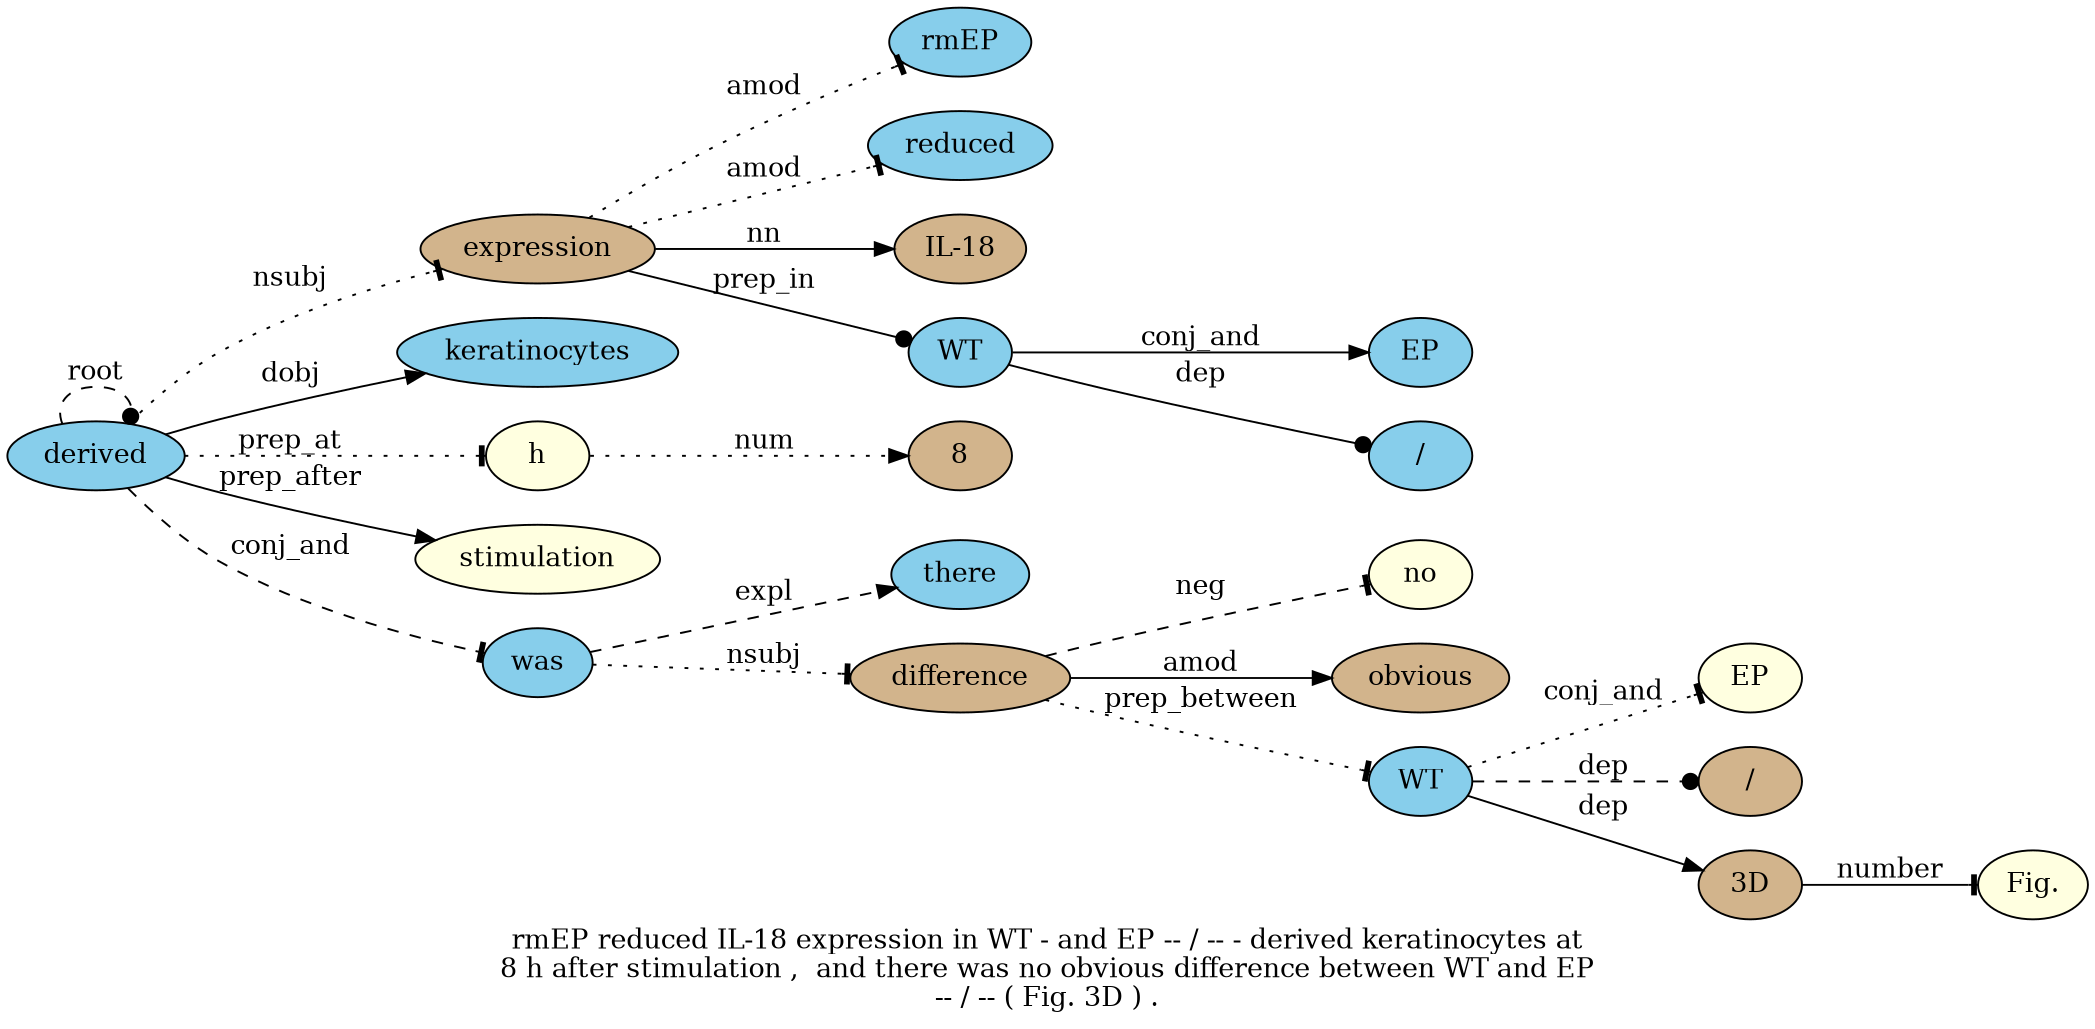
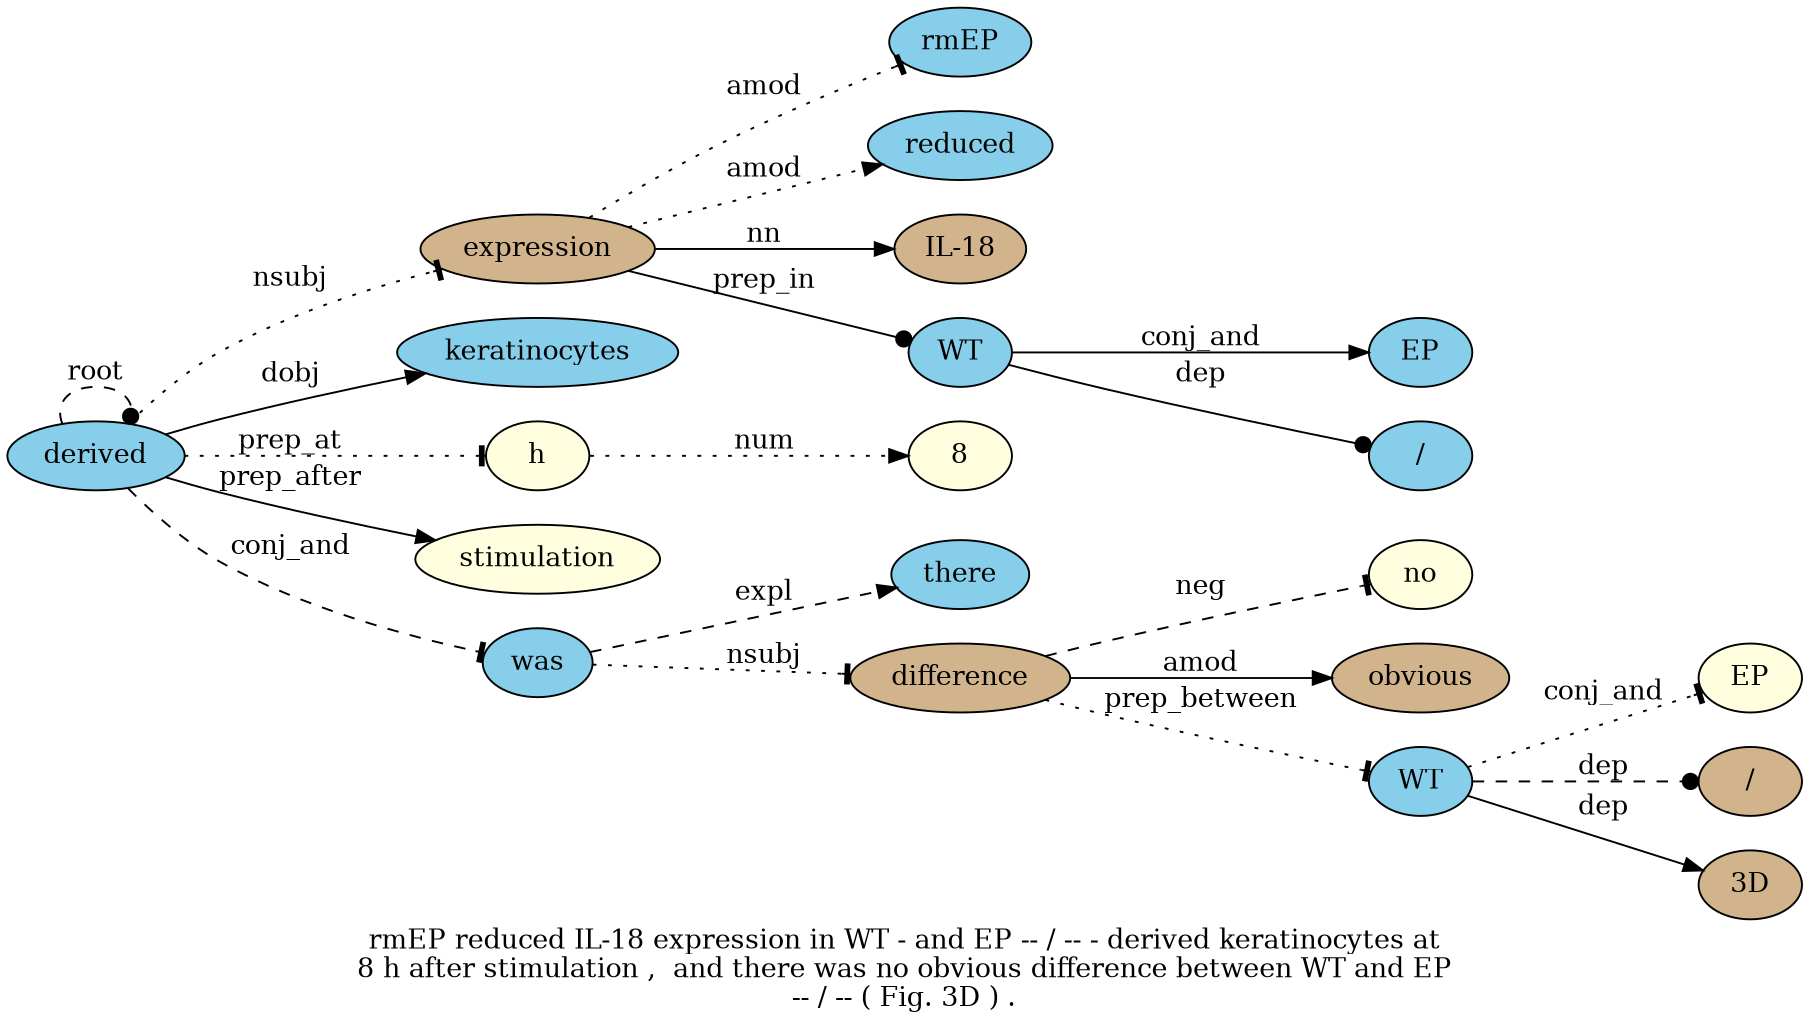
  digraph {
    label="rmEP reduced IL-18 expression in WT - and EP -- / -- - derived keratinocytes at\n8 h after stimulation ,  and there was no obvious difference between WT and EP\n-- / -- ( Fig. 3D ) ."
    rankdir=LR
    node [fillcolor=skyblue style=filled]
    edge [arrowhead=tee style=solid]
    n1 [fillcolor=tan label=expression]
    n2 [label=rmEP]
    n3 [label=reduced]
    n4 [fillcolor=tan label="IL-18"]
    n5 [label=WT]
    n6 [label=EP]
    n7 [label="/"]
    n8 [label=derived]
    n9 [label=keratinocytes]
    n10 [fillcolor=lightyellow label=h]
    n11 [fillcolor=lightyellow label=stimulation]
    n12 [label=was]
-   n13 [fillcolor=tan label=8]
+   n13 [fillcolor=lightyellow label=8]
    n14 [label=there]
    n15 [fillcolor=tan label=difference]
    n16 [fillcolor=lightyellow label=no]
    n17 [fillcolor=tan label=obvious]
    n18 [label=WT]
    n19 [fillcolor=lightyellow label=EP]
    n20 [fillcolor=tan label="/"]
    n21 [fillcolor=tan label="3D"]
-   n22 [fillcolor=lightyellow label="Fig."]
    n1 -> n2 [label=amod style=dotted]
-   n1 -> n3 [label=amod style=dotted]
+   n1 -> n3 [arrowhead=normal label=amod style=dotted]
    n1 -> n4 [arrowhead=normal label=nn]
    n1 -> n5 [arrowhead=dot label=prep_in]
    n5 -> n6 [arrowhead=normal label=conj_and]
    n5 -> n7 [arrowhead=dot label=dep]
    n8 -> n1 [label=nsubj style=dotted]
    n8 -> n8 [arrowhead=dot label=root style=dashed]
    n8 -> n9 [arrowhead=normal label=dobj]
    n8 -> n10 [label=prep_at style=dotted]
    n8 -> n11 [arrowhead=normal label=prep_after]
    n8 -> n12 [label=conj_and style=dashed]
    n10 -> n13 [arrowhead=normal label=num style=dotted]
    n12 -> n14 [arrowhead=normal label=expl style=dashed]
    n12 -> n15 [label=nsubj style=dotted]
    n15 -> n16 [label=neg style=dashed]
    n15 -> n17 [arrowhead=normal label=amod]
    n15 -> n18 [label=prep_between style=dotted]
    n18 -> n19 [label=conj_and style=dotted]
    n18 -> n20 [arrowhead=dot label=dep style=dashed]
    n18 -> n21 [arrowhead=normal label=dep]
-   n21 -> n22 [label=number]
  }
